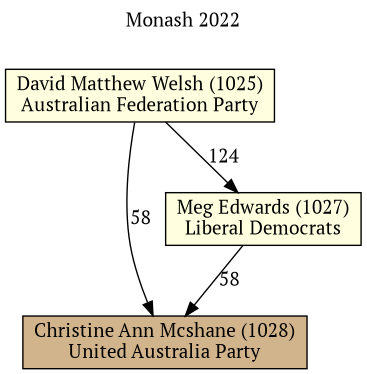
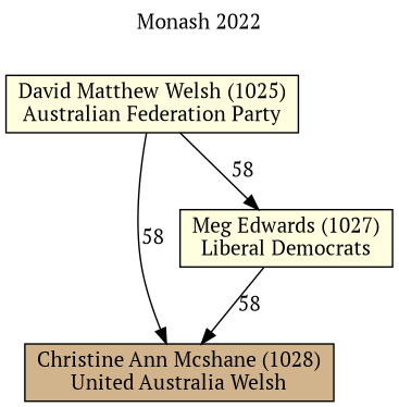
  digraph {
    fontname="PT Serif"
    label="Monash 2022"
    labelloc=t
    mclimit=10
    node [fillcolor=lightyellow fontname="PT Serif" shape=box style=filled]
    edge [fontname="PT Serif"]
-   n1 [fillcolor=tan label="Christine Ann Mcshane (1028)\nUnited Australia Party"]
+   n1 [fillcolor=tan label="Christine Ann Mcshane (1028)\nUnited Australia Welsh"]
    n2 [label="Meg Edwards (1027)\nLiberal Democrats"]
    n3 [label="David Matthew Welsh (1025)\nAustralian Federation Party"]
    n2 -> n1 [label=58]
    n3 -> n1 [label=58]
-   n3 -> n2 [label=124]
+   n3 -> n2 [label=58]
  }
